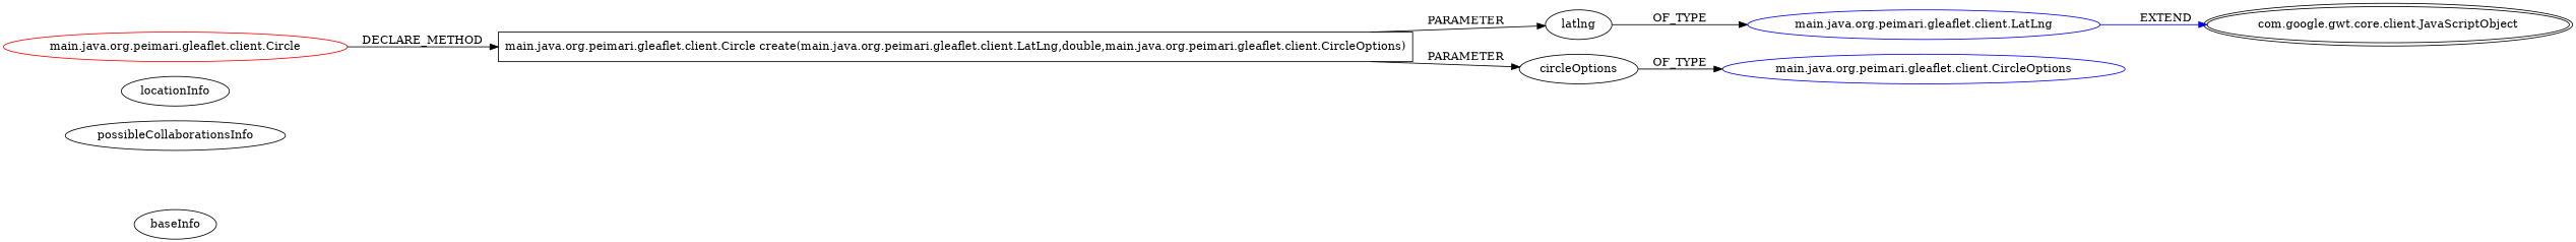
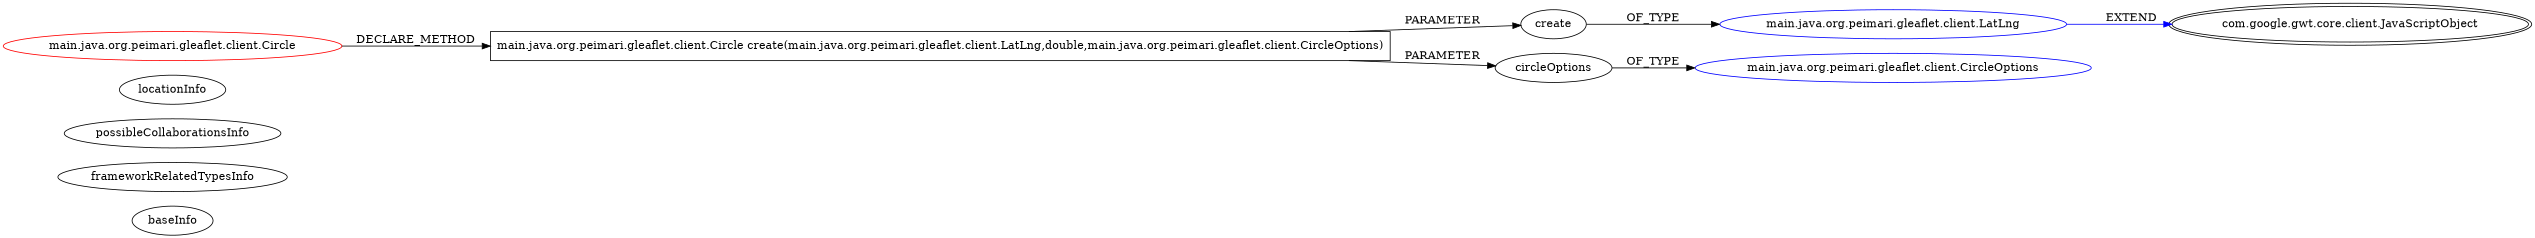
  digraph {
    rankdir=LR
    node [isFrameworkType=false]
    baseInfo [category=extension_graph graphId=4073 isAnonymous=false possibleRelation=true isFrameworkType=""]
+   frameworkRelatedTypesInfo [0="com.google.gwt.core.client.JavaScriptObject" isFrameworkType=""]
    possibleCollaborationsInfo [0="4073~CLIENT_METHOD_DECLARATION-PARAMETER_DECLARATION-~com.google.gwt.core.client.JavaScriptObject ~com.google.gwt.core.client.JavaScriptObject ~false~false" isFrameworkType=""]
    locationInfo [contextSignature=Circle filePath="/mstahv-g-leaflet/g-leaflet-master/src/main/java/org/peimari/gleaflet/client/Circle.java" graphId=4073 projectName="mstahv-g-leaflet" isFrameworkType=""]
    n5 [color=red label="main.java.org.peimari.gleaflet.client.Circle" vertexType=ROOT_CLIENT_CLASS_DECLARATION]
    n6 [label="main.java.org.peimari.gleaflet.client.Circle create(main.java.org.peimari.gleaflet.client.LatLng,double,main.java.org.peimari.gleaflet.client.CircleOptions)" shape=box vertexType=CLIENT_METHOD_DECLARATION]
    n7 [isFrameworkType=true label="com.google.gwt.core.client.JavaScriptObject" peripheries=2 vertexType=FRAMEWORK_CLASS_TYPE]
-   n8 [label=latlng vertexType=PARAMETER_DECLARATION]
+   n8 [label=create vertexType=PARAMETER_DECLARATION]
    n9 [label=circleOptions vertexType=PARAMETER_DECLARATION]
    n10 [color=blue label="main.java.org.peimari.gleaflet.client.LatLng" vertexType=REFERENCE_CLIENT_CLASS_DECLARATION]
    n11 [color=blue label="main.java.org.peimari.gleaflet.client.CircleOptions" vertexType=REFERENCE_CLIENT_CLASS_DECLARATION]
    n5 -> n6 [label=DECLARE_METHOD]
    n6 -> n8 [label=PARAMETER]
    n6 -> n9 [label=PARAMETER]
    n8 -> n10 [label=OF_TYPE]
    n9 -> n11 [label=OF_TYPE]
    n10 -> n7 [color=blue label=EXTEND]
  }
